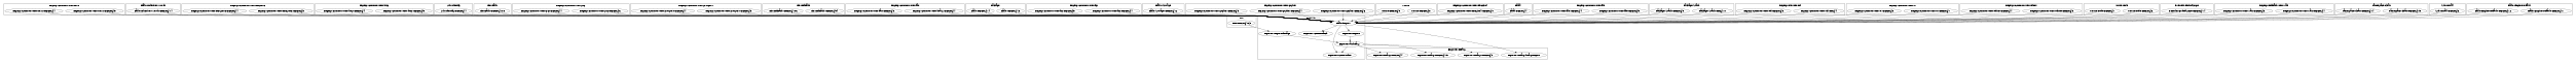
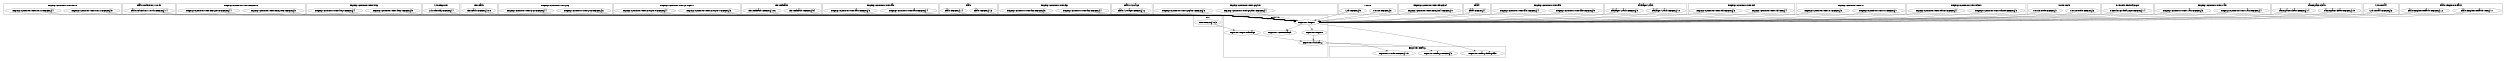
  digraph {
    "Regexp::Common::URI::news::BEGIN@5"
    "Regexp::Common::URI::news::BEGIN@4"
    "Hailo::Tokenizer::Words::BEGIN@14"
    "DBI::BEGIN@163"
    "Regexp::Common::URI::RFC2806::BEGIN@3"
    "Regexp::Common::URI::RFC2806::BEGIN@4"
    "Regexp::Common::URI::http::BEGIN@5"
    "Regexp::Common::URI::http::BEGIN@4"
    "Sub::Identify::BEGIN@4"
    "Tie::Hash::BEGIN@188"
    "Regexp::Common::URI::pop::BEGIN@6"
    "Regexp::Common::URI::pop::BEGIN@4"
    "Regexp::Common::URI::prospero::BEGIN@5"
    "Regexp::Common::URI::prospero::BEGIN@4"
    "Tie::RefHash::BEGIN@94"
    "Tie::RefHash::BEGIN@106"
-   "Regexp::Common::URI::fax::BEGIN@4" [label="Regexp::Common::URI::heavy::BEGIN@4"]
+   "Regexp::Common::URI::fax::BEGIN@4"
    "Regexp::Common::URI::fax::BEGIN@5"
    "Hailo::BEGIN@13"
    "Hailo::BEGIN@14"
    "Regexp::Common::URI::ftp::BEGIN@4"
    "Regexp::Common::URI::ftp::BEGIN@5"
    "Hailo::Storage::BEGIN@12"
    "Regexp::Common::URI::gopher::BEGIN@5"
-   "Regexp::Common::URI::gopher::BEGIN@6"
    "Regexp::Common::URI::gopher::BEGIN@4"
    "Mouse::BEGIN@8"
-   "Mouse::BEGIN@9"
+   "Mouse::BEGIN@9" [label="Sub::BEGIN@9"]
    n29 [label="Regexp::Common::URI::RFC2384::BEGIN@0"]
-   "Exporter::Heavy::BEGIN@197"
-   "Exporter::Heavy::BEGIN@4"
-   "Exporter::Heavy::heavy_export"
+   "Exporter::Heavy::BEGIN@197" [label="Exporter::Words::BEGIN@197"]
+   "Exporter::Heavy::heavy_export" [label="Exporter::Heavy::heavy_file"]
    "Exporter::Heavy::BEGIN@3"
    "Fatal::BEGIN@4"
    "Regexp::Common::URI::file::BEGIN@5"
    "Regexp::Common::URI::file::BEGIN@4"
-   "Package::Stash::BEGIN@10" [label="Package::Stash::RFC@10"]
+   "Package::Stash::BEGIN@10"
    "Package::Stash::BEGIN@9"
    n39 [label="Regexp::Common::URI::tel::DBI@4"]
    "Regexp::Common::URI::tel::BEGIN@5"
    "Regexp::Common::URI::tv::BEGIN@7"
    "Regexp::Common::URI::tv::BEGIN@8"
    "Regexp::Common::URI::telnet::BEGIN@5"
    "Regexp::Common::URI::telnet::BEGIN@4"
    "Mouse::Role::BEGIN@6"
    "Mouse::Role::BEGIN@7"
-   "Exporter::import" [label="Hailo::import"]
+   "Exporter::import"
    "Exporter::as_heavy"
-   "Exporter::CORE:subst"
    "Exporter::export"
    "Exporter::export_ok_tags"
    "Exporter::CORE:match"
    "B::Hooks::EndOfScope::BEGIN@14"
    "Regexp::Common::URI::wais::BEGIN@4"
    "Regexp::Common::URI::wais::BEGIN@5"
    "namespace::clean::BEGIN@15"
    "namespace::clean::BEGIN@14"
    "Sub::Install::BEGIN@6"
-   "Hailo::Engine::Default::BEGIN@11"
+   "Hailo::Engine::Default::BEGIN@11" [label="Hailo::Engine::Default::URI@11"]
    "Hailo::Engine::Default::BEGIN@12"
    subgraph cluster_1 {
      label="Regexp::Common::URI::news"
      "Regexp::Common::URI::news::BEGIN@5"
      "Regexp::Common::URI::news::BEGIN@4"
    }
    subgraph cluster_2 {
      label="Hailo::Tokenizer::Words"
      "Hailo::Tokenizer::Words::BEGIN@14"
    }
    subgraph cluster_3 {
      label=DBI
      "DBI::BEGIN@163"
    }
    subgraph cluster_4 {
      label="Regexp::Common::URI::RFC2806"
      "Regexp::Common::URI::RFC2806::BEGIN@3"
      "Regexp::Common::URI::RFC2806::BEGIN@4"
    }
    subgraph cluster_5 {
      label="Regexp::Common::URI::http"
      "Regexp::Common::URI::http::BEGIN@5"
      "Regexp::Common::URI::http::BEGIN@4"
    }
    subgraph cluster_6 {
-     label="Sub::Identify"
+     label="Sub::Exporter"
      "Sub::Identify::BEGIN@4"
    }
    subgraph cluster_7 {
      label="Tie::Hash"
      "Tie::Hash::BEGIN@188"
    }
    subgraph cluster_8 {
      label="Regexp::Common::URI::pop"
      "Regexp::Common::URI::pop::BEGIN@6"
      "Regexp::Common::URI::pop::BEGIN@4"
    }
    subgraph cluster_9 {
      label="Regexp::Common::URI::prospero"
      "Regexp::Common::URI::prospero::BEGIN@5"
      "Regexp::Common::URI::prospero::BEGIN@4"
    }
    subgraph cluster_10 {
      label="Tie::RefHash"
      "Tie::RefHash::BEGIN@94"
      "Tie::RefHash::BEGIN@106"
    }
    subgraph cluster_11 {
      label="Regexp::Common::URI::fax"
      "Regexp::Common::URI::fax::BEGIN@4"
      "Regexp::Common::URI::fax::BEGIN@5"
    }
    subgraph cluster_12 {
-     label=Package
+     label=Hailo
      "Hailo::BEGIN@13"
      "Hailo::BEGIN@14"
    }
    subgraph cluster_13 {
      label="Regexp::Common::URI::ftp"
      "Regexp::Common::URI::ftp::BEGIN@4"
      "Regexp::Common::URI::ftp::BEGIN@5"
    }
    subgraph cluster_14 {
      label="Hailo::Storage"
      "Hailo::Storage::BEGIN@12"
    }
    subgraph cluster_15 {
      label="Regexp::Common::URI::gopher"
      "Regexp::Common::URI::gopher::BEGIN@5"
-     "Regexp::Common::URI::gopher::BEGIN@6"
      "Regexp::Common::URI::gopher::BEGIN@4"
    }
    subgraph cluster_16 {
      label=Mouse
      "Mouse::BEGIN@8"
      "Mouse::BEGIN@9"
    }
    subgraph cluster_17 {
      label="Regexp::Common::URI::RFC2384"
      n29
    }
    subgraph cluster_18 {
      label="Exporter::Heavy"
      "Exporter::Heavy::BEGIN@197"
-     "Exporter::Heavy::BEGIN@4"
      "Exporter::Heavy::heavy_export"
      "Exporter::Heavy::BEGIN@3"
    }
    subgraph cluster_19 {
      label=Fatal
      "Fatal::BEGIN@4"
    }
    subgraph cluster_20 {
      label="Regexp::Common::URI::file"
      "Regexp::Common::URI::file::BEGIN@5"
      "Regexp::Common::URI::file::BEGIN@4"
    }
    subgraph cluster_21 {
      label="Package::Stash"
      "Package::Stash::BEGIN@10"
      "Package::Stash::BEGIN@9"
    }
    subgraph cluster_22 {
-     label="Regexp::Tie::URI::tel"
+     label="Regexp::Common::URI::tel"
      n39
      "Regexp::Common::URI::tel::BEGIN@5"
    }
    subgraph cluster_23 {
      label="Regexp::Common::URI::tv"
      "Regexp::Common::URI::tv::BEGIN@7"
      "Regexp::Common::URI::tv::BEGIN@8"
    }
    subgraph cluster_24 {
      label="Regexp::Common::URI::telnet"
      "Regexp::Common::URI::telnet::BEGIN@5"
      "Regexp::Common::URI::telnet::BEGIN@4"
    }
    subgraph cluster_25 {
      label="Mouse::Role"
      "Mouse::Role::BEGIN@6"
      "Mouse::Role::BEGIN@7"
    }
    subgraph cluster_26 {
      label=Exporter
      "Exporter::import"
      "Exporter::as_heavy"
-     "Exporter::CORE:subst"
      "Exporter::export"
      "Exporter::export_ok_tags"
      "Exporter::CORE:match"
    }
    subgraph cluster_27 {
      label="B::Hooks::EndOfScope"
      "B::Hooks::EndOfScope::BEGIN@14"
    }
    subgraph cluster_28 {
-     label="Regexp::RefHash::URI::wais"
+     label="Regexp::Common::URI::wais"
      "Regexp::Common::URI::wais::BEGIN@4"
      "Regexp::Common::URI::wais::BEGIN@5"
    }
    subgraph cluster_29 {
      label="namespace::clean"
      "namespace::clean::BEGIN@15"
      "namespace::clean::BEGIN@14"
    }
    subgraph cluster_30 {
      label="Sub::Install"
      "Sub::Install::BEGIN@6"
    }
    subgraph cluster_31 {
      label="Hailo::Engine::Default"
      "Hailo::Engine::Default::BEGIN@11"
      "Hailo::Engine::Default::BEGIN@12"
    }
    "Regexp::Common::URI::news::BEGIN@5" -> "Exporter::import"
    "Regexp::Common::URI::news::BEGIN@4" -> "Exporter::import"
    "Hailo::Tokenizer::Words::BEGIN@14" -> "Exporter::import"
    "DBI::BEGIN@163" -> "Exporter::export_ok_tags"
    "Regexp::Common::URI::RFC2806::BEGIN@3" -> "Exporter::import"
    "Regexp::Common::URI::RFC2806::BEGIN@4" -> "Exporter::import"
    "Regexp::Common::URI::http::BEGIN@5" -> "Exporter::import"
    "Regexp::Common::URI::http::BEGIN@4" -> "Exporter::import"
    "Sub::Identify::BEGIN@4" -> "Exporter::import"
    "Tie::Hash::BEGIN@188" -> "Exporter::import"
    "Regexp::Common::URI::pop::BEGIN@6" -> "Exporter::import"
    "Regexp::Common::URI::pop::BEGIN@4" -> "Exporter::import"
    "Regexp::Common::URI::prospero::BEGIN@5" -> "Exporter::import"
    "Regexp::Common::URI::prospero::BEGIN@4" -> "Exporter::import"
    "Tie::RefHash::BEGIN@94" -> "Exporter::import"
    "Tie::RefHash::BEGIN@106" -> "Exporter::import"
    "Regexp::Common::URI::fax::BEGIN@4" -> "Exporter::import"
    "Regexp::Common::URI::fax::BEGIN@5" -> "Exporter::import"
    "Hailo::BEGIN@13" -> "Exporter::import"
    "Hailo::BEGIN@14" -> "Exporter::import"
    "Regexp::Common::URI::ftp::BEGIN@4" -> "Exporter::import"
    "Regexp::Common::URI::ftp::BEGIN@5" -> "Exporter::import"
    "Hailo::Storage::BEGIN@12" -> "Exporter::import"
    "Regexp::Common::URI::gopher::BEGIN@5" -> "Exporter::import"
-   "Regexp::Common::URI::gopher::BEGIN@6" -> "Exporter::import"
    "Regexp::Common::URI::gopher::BEGIN@4" -> "Exporter::import"
    "Mouse::BEGIN@8" -> "Exporter::import"
    "Mouse::BEGIN@9" -> "Exporter::import"
    n29 -> "Exporter::import"
    "Fatal::BEGIN@4" -> "Exporter::import"
    "Regexp::Common::URI::file::BEGIN@5" -> "Exporter::import"
    "Regexp::Common::URI::file::BEGIN@4" -> "Exporter::import"
    "Package::Stash::BEGIN@10" -> "Exporter::import"
    "Package::Stash::BEGIN@9" -> "Exporter::import"
    n39 -> "Exporter::import"
    "Regexp::Common::URI::tel::BEGIN@5" -> "Exporter::import"
    "Regexp::Common::URI::tv::BEGIN@7" -> "Exporter::import"
    "Regexp::Common::URI::tv::BEGIN@8" -> "Exporter::import"
    "Regexp::Common::URI::telnet::BEGIN@5" -> "Exporter::import"
    "Regexp::Common::URI::telnet::BEGIN@4" -> "Exporter::import"
    "Mouse::Role::BEGIN@6" -> "Exporter::import"
    "Mouse::Role::BEGIN@7" -> "Exporter::import"
    "Exporter::import" -> "Exporter::Heavy::heavy_export"
-   "Exporter::import" -> "Exporter::CORE:subst"
    "Exporter::import" -> "Exporter::export"
    "Exporter::import" -> "Exporter::CORE:match"
    "Exporter::as_heavy" -> "Exporter::Heavy::BEGIN@197"
-   "Exporter::as_heavy" -> "Exporter::Heavy::BEGIN@4"
    "Exporter::as_heavy" -> "Exporter::Heavy::BEGIN@3"
-   "Exporter::as_heavy" -> "Exporter::CORE:subst"
    "Exporter::export" -> "Exporter::as_heavy"
    "Exporter::export_ok_tags" -> "Exporter::as_heavy"
    "B::Hooks::EndOfScope::BEGIN@14" -> "Exporter::import"
    "Regexp::Common::URI::wais::BEGIN@4" -> "Exporter::import"
    "Regexp::Common::URI::wais::BEGIN@5" -> "Exporter::import"
    "namespace::clean::BEGIN@15" -> "Exporter::import"
    "namespace::clean::BEGIN@14" -> "Exporter::import"
    "Sub::Install::BEGIN@6" -> "Exporter::import"
    "Hailo::Engine::Default::BEGIN@11" -> "Exporter::import"
    "Hailo::Engine::Default::BEGIN@12" -> "Exporter::import"
  }
